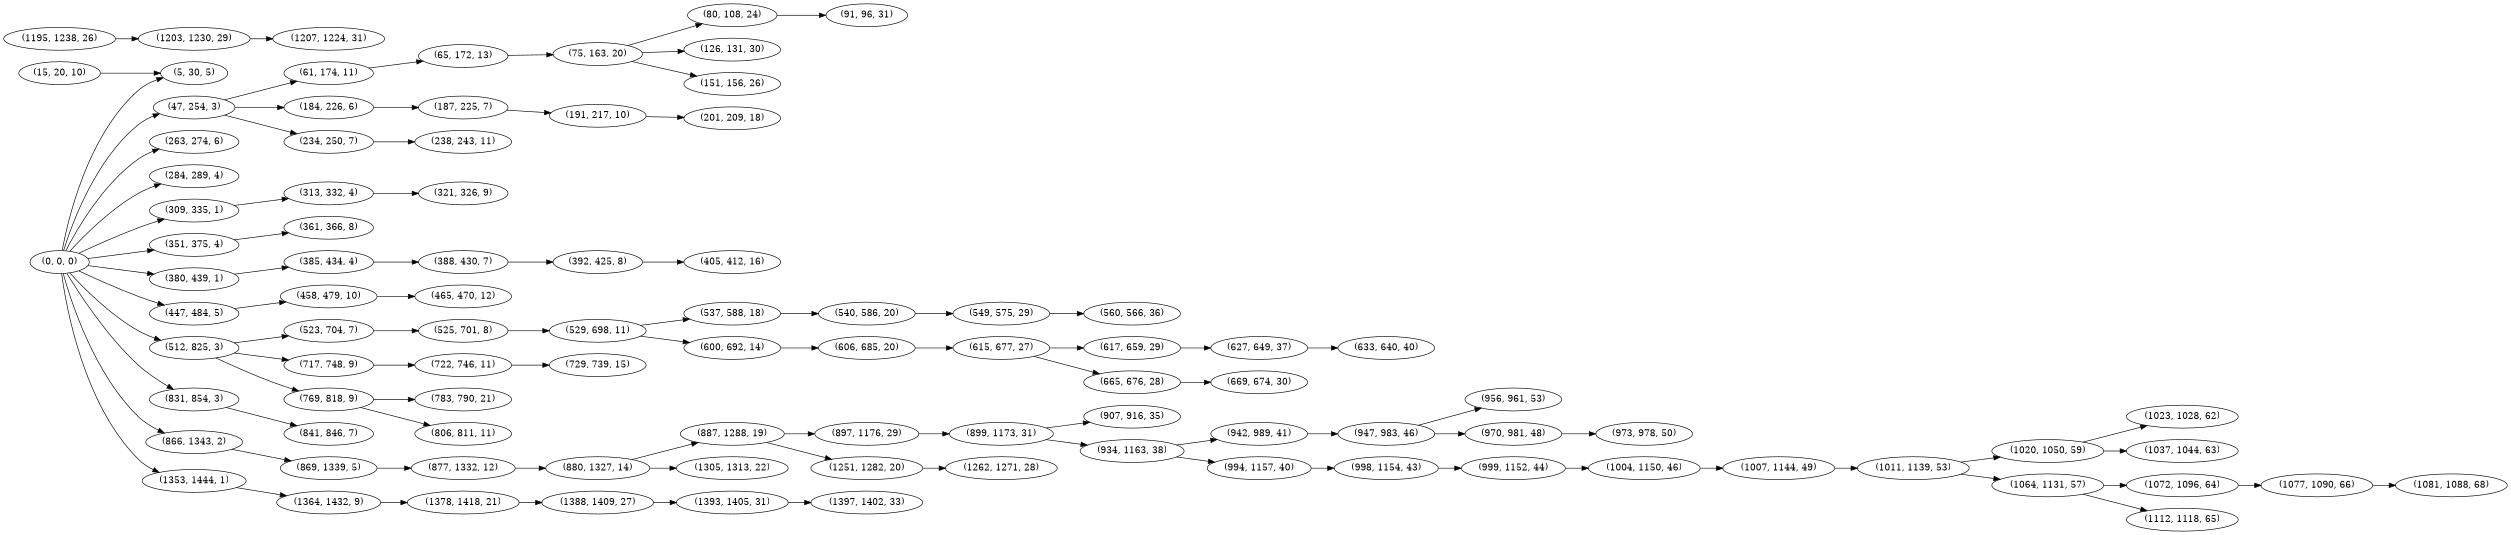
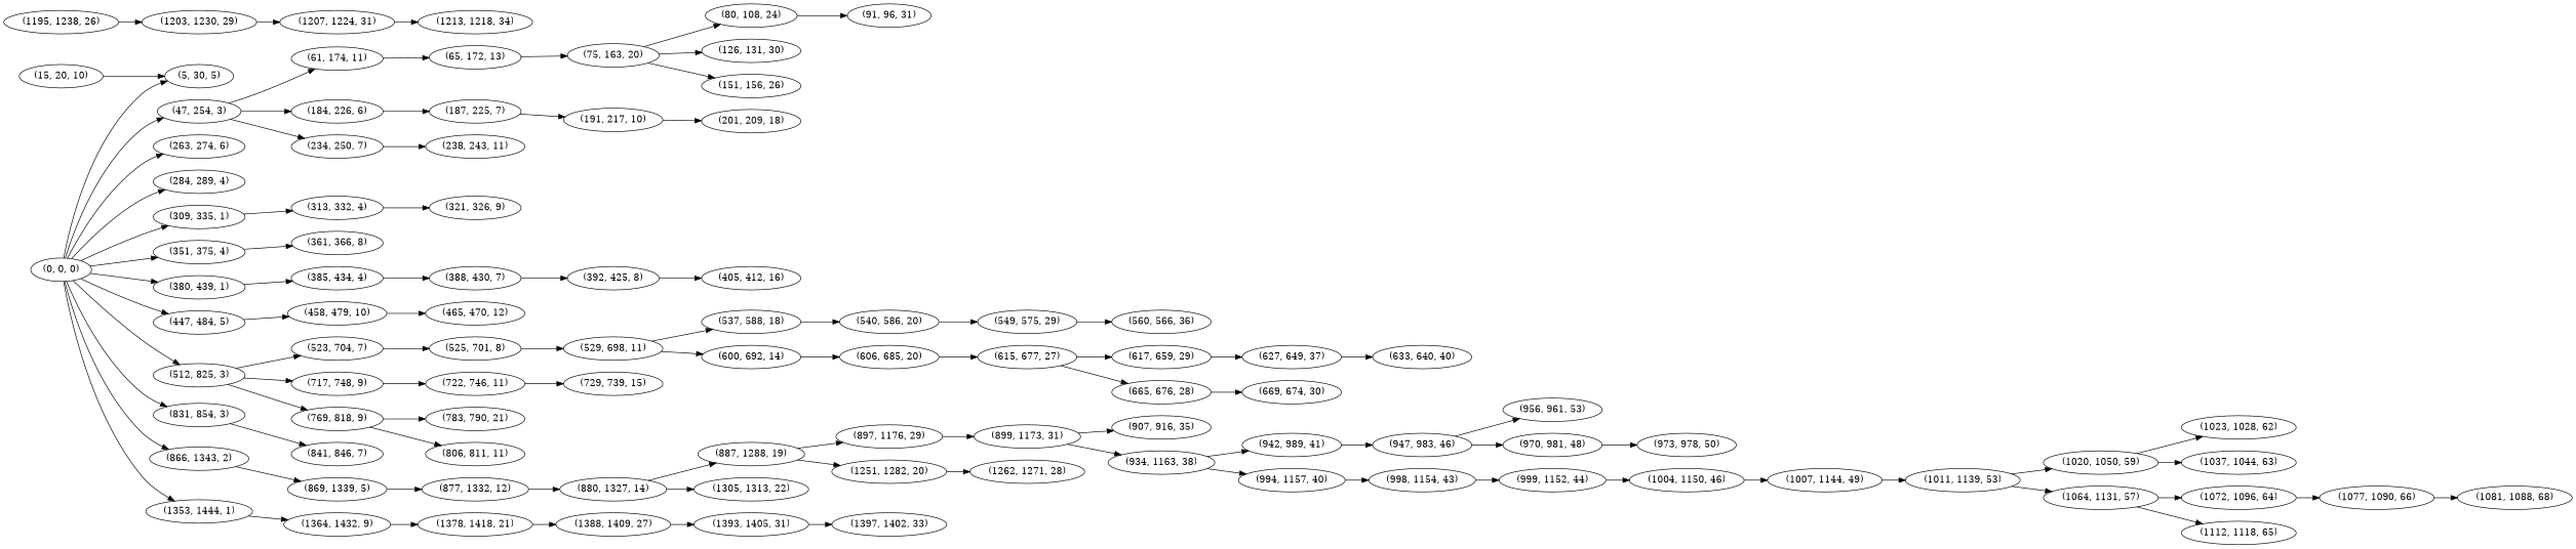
  digraph {
    rankdir=LR
    "(0, 0, 0)"
    "(5, 30, 5)"
    "(47, 254, 3)"
    "(263, 274, 6)"
    "(284, 289, 4)"
    "(309, 335, 1)"
    "(351, 375, 4)"
    "(380, 439, 1)"
    "(447, 484, 5)"
    "(512, 825, 3)"
    "(831, 854, 3)"
    "(866, 1343, 2)"
    "(1353, 1444, 1)"
    "(61, 174, 11)"
    "(184, 226, 6)"
    "(234, 250, 7)"
    "(313, 332, 4)"
    "(361, 366, 8)"
    "(385, 434, 4)"
    "(458, 479, 10)"
    "(523, 704, 7)"
    "(717, 748, 9)"
    "(769, 818, 9)"
    "(841, 846, 7)"
    "(869, 1339, 5)"
    "(1364, 1432, 9)"
    "(15, 20, 10)"
    "(65, 172, 13)"
    "(187, 225, 7)"
    "(238, 243, 11)"
    "(75, 163, 20)"
    "(80, 108, 24)"
    "(126, 131, 30)"
    "(151, 156, 26)"
    "(91, 96, 31)"
    "(191, 217, 10)"
    "(201, 209, 18)"
    "(321, 326, 9)"
    "(388, 430, 7)"
    "(392, 425, 8)"
    "(405, 412, 16)"
    "(465, 470, 12)"
    "(525, 701, 8)"
    "(722, 746, 11)"
    "(783, 790, 21)"
    "(806, 811, 11)"
    "(529, 698, 11)"
    "(537, 588, 18)"
    "(600, 692, 14)"
    "(540, 586, 20)"
    "(606, 685, 20)"
    "(549, 575, 29)"
    "(560, 566, 36)"
    "(615, 677, 27)"
    "(617, 659, 29)"
    "(665, 676, 28)"
    "(627, 649, 37)"
    "(669, 674, 30)"
    "(633, 640, 40)"
    "(729, 739, 15)"
    "(877, 1332, 12)"
    "(880, 1327, 14)"
    "(887, 1288, 19)"
    "(1305, 1313, 22)"
    "(897, 1176, 29)"
    "(1251, 1282, 20)"
    "(899, 1173, 31)"
    "(1195, 1238, 26)"
    "(1203, 1230, 29)"
    "(1262, 1271, 28)"
    "(907, 916, 35)"
    "(934, 1163, 38)"
    "(942, 989, 41)"
    "(994, 1157, 40)"
    "(947, 983, 46)"
    "(998, 1154, 43)"
    "(956, 961, 53)"
    "(970, 981, 48)"
    "(973, 978, 50)"
    "(999, 1152, 44)"
    "(1004, 1150, 46)"
    "(1007, 1144, 49)"
    "(1011, 1139, 53)"
    "(1020, 1050, 59)"
    "(1064, 1131, 57)"
    "(1023, 1028, 62)"
    "(1037, 1044, 63)"
    "(1072, 1096, 64)"
    "(1112, 1118, 65)"
    "(1077, 1090, 66)"
    "(1081, 1088, 68)"
    "(1207, 1224, 31)"
+   "(1213, 1218, 34)"
    "(1378, 1418, 21)"
    "(1388, 1409, 27)"
    "(1393, 1405, 31)"
    "(1397, 1402, 33)"
    "(0, 0, 0)" -> "(5, 30, 5)"
    "(0, 0, 0)" -> "(47, 254, 3)"
    "(0, 0, 0)" -> "(263, 274, 6)"
    "(0, 0, 0)" -> "(284, 289, 4)"
    "(0, 0, 0)" -> "(309, 335, 1)"
    "(0, 0, 0)" -> "(351, 375, 4)"
    "(0, 0, 0)" -> "(380, 439, 1)"
    "(0, 0, 0)" -> "(447, 484, 5)"
    "(0, 0, 0)" -> "(512, 825, 3)"
    "(0, 0, 0)" -> "(831, 854, 3)"
    "(0, 0, 0)" -> "(866, 1343, 2)"
    "(0, 0, 0)" -> "(1353, 1444, 1)"
    "(47, 254, 3)" -> "(61, 174, 11)"
    "(47, 254, 3)" -> "(184, 226, 6)"
    "(47, 254, 3)" -> "(234, 250, 7)"
    "(309, 335, 1)" -> "(313, 332, 4)"
    "(351, 375, 4)" -> "(361, 366, 8)"
    "(380, 439, 1)" -> "(385, 434, 4)"
    "(447, 484, 5)" -> "(458, 479, 10)"
    "(512, 825, 3)" -> "(523, 704, 7)"
    "(512, 825, 3)" -> "(717, 748, 9)"
    "(512, 825, 3)" -> "(769, 818, 9)"
    "(831, 854, 3)" -> "(841, 846, 7)"
    "(866, 1343, 2)" -> "(869, 1339, 5)"
    "(1353, 1444, 1)" -> "(1364, 1432, 9)"
    "(61, 174, 11)" -> "(65, 172, 13)"
    "(184, 226, 6)" -> "(187, 225, 7)"
    "(234, 250, 7)" -> "(238, 243, 11)"
    "(313, 332, 4)" -> "(321, 326, 9)"
    "(385, 434, 4)" -> "(388, 430, 7)"
    "(458, 479, 10)" -> "(465, 470, 12)"
    "(523, 704, 7)" -> "(525, 701, 8)"
    "(717, 748, 9)" -> "(722, 746, 11)"
    "(769, 818, 9)" -> "(783, 790, 21)"
    "(769, 818, 9)" -> "(806, 811, 11)"
    "(869, 1339, 5)" -> "(877, 1332, 12)"
    "(1364, 1432, 9)" -> "(1378, 1418, 21)"
    "(15, 20, 10)" -> "(5, 30, 5)"
    "(65, 172, 13)" -> "(75, 163, 20)"
    "(187, 225, 7)" -> "(191, 217, 10)"
    "(75, 163, 20)" -> "(80, 108, 24)"
    "(75, 163, 20)" -> "(126, 131, 30)"
    "(75, 163, 20)" -> "(151, 156, 26)"
    "(80, 108, 24)" -> "(91, 96, 31)"
    "(191, 217, 10)" -> "(201, 209, 18)"
    "(388, 430, 7)" -> "(392, 425, 8)"
    "(392, 425, 8)" -> "(405, 412, 16)"
    "(525, 701, 8)" -> "(529, 698, 11)"
    "(722, 746, 11)" -> "(729, 739, 15)"
    "(529, 698, 11)" -> "(537, 588, 18)"
    "(529, 698, 11)" -> "(600, 692, 14)"
    "(537, 588, 18)" -> "(540, 586, 20)"
    "(600, 692, 14)" -> "(606, 685, 20)"
    "(540, 586, 20)" -> "(549, 575, 29)"
    "(606, 685, 20)" -> "(615, 677, 27)"
    "(549, 575, 29)" -> "(560, 566, 36)"
    "(615, 677, 27)" -> "(617, 659, 29)"
    "(615, 677, 27)" -> "(665, 676, 28)"
    "(617, 659, 29)" -> "(627, 649, 37)"
    "(665, 676, 28)" -> "(669, 674, 30)"
    "(627, 649, 37)" -> "(633, 640, 40)"
    "(877, 1332, 12)" -> "(880, 1327, 14)"
    "(880, 1327, 14)" -> "(887, 1288, 19)"
    "(880, 1327, 14)" -> "(1305, 1313, 22)"
    "(887, 1288, 19)" -> "(897, 1176, 29)"
    "(887, 1288, 19)" -> "(1251, 1282, 20)"
    "(897, 1176, 29)" -> "(899, 1173, 31)"
    "(1251, 1282, 20)" -> "(1262, 1271, 28)"
    "(899, 1173, 31)" -> "(907, 916, 35)"
    "(899, 1173, 31)" -> "(934, 1163, 38)"
    "(1195, 1238, 26)" -> "(1203, 1230, 29)"
    "(1203, 1230, 29)" -> "(1207, 1224, 31)"
    "(934, 1163, 38)" -> "(942, 989, 41)"
    "(934, 1163, 38)" -> "(994, 1157, 40)"
    "(942, 989, 41)" -> "(947, 983, 46)"
    "(994, 1157, 40)" -> "(998, 1154, 43)"
    "(947, 983, 46)" -> "(956, 961, 53)"
    "(947, 983, 46)" -> "(970, 981, 48)"
    "(998, 1154, 43)" -> "(999, 1152, 44)"
    "(970, 981, 48)" -> "(973, 978, 50)"
    "(999, 1152, 44)" -> "(1004, 1150, 46)"
    "(1004, 1150, 46)" -> "(1007, 1144, 49)"
    "(1007, 1144, 49)" -> "(1011, 1139, 53)"
    "(1011, 1139, 53)" -> "(1020, 1050, 59)"
    "(1011, 1139, 53)" -> "(1064, 1131, 57)"
    "(1020, 1050, 59)" -> "(1023, 1028, 62)"
    "(1020, 1050, 59)" -> "(1037, 1044, 63)"
    "(1064, 1131, 57)" -> "(1072, 1096, 64)"
    "(1064, 1131, 57)" -> "(1112, 1118, 65)"
    "(1072, 1096, 64)" -> "(1077, 1090, 66)"
    "(1077, 1090, 66)" -> "(1081, 1088, 68)"
+   "(1207, 1224, 31)" -> "(1213, 1218, 34)"
    "(1378, 1418, 21)" -> "(1388, 1409, 27)"
    "(1388, 1409, 27)" -> "(1393, 1405, 31)"
    "(1393, 1405, 31)" -> "(1397, 1402, 33)"
  }
